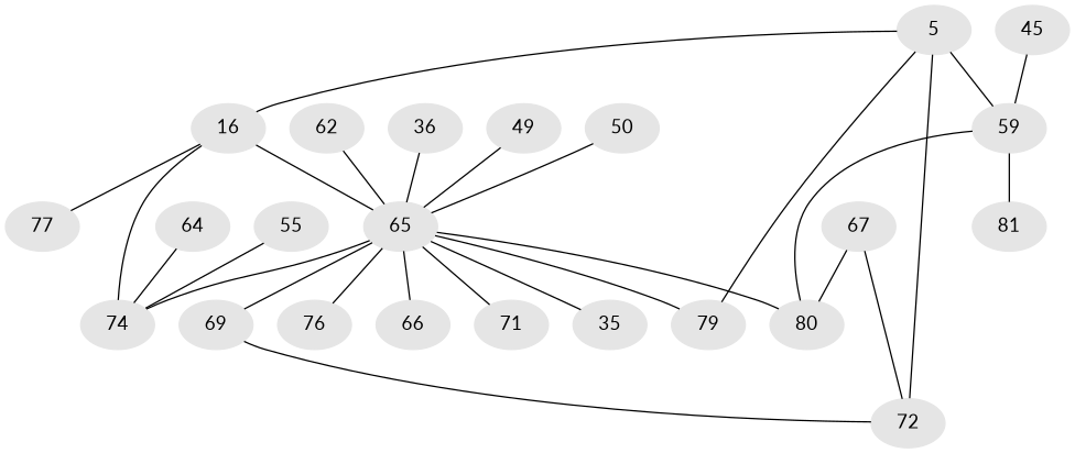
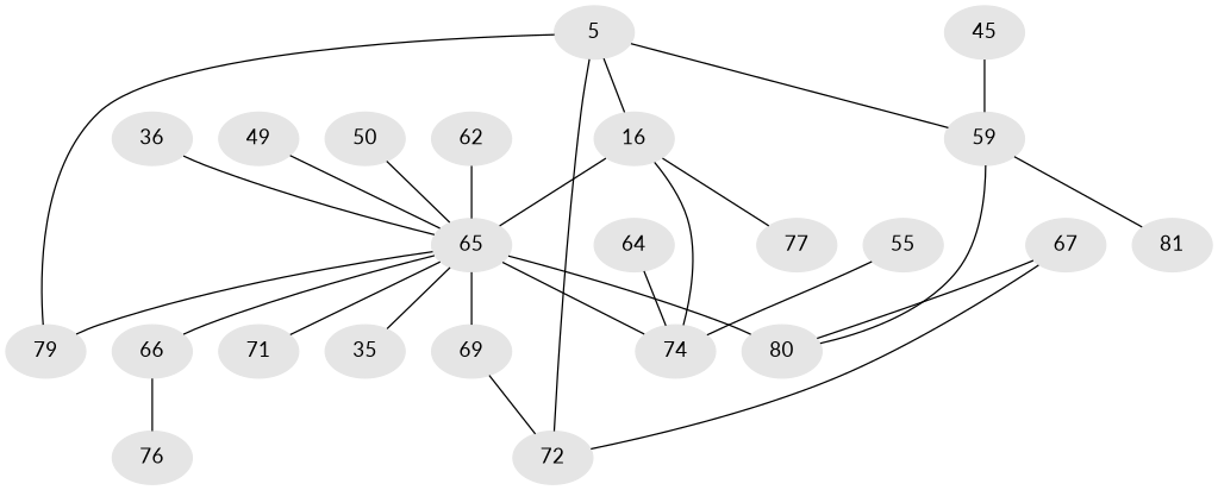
  graph {
    fontname=Lato
    node [color=gray90 fontname=Lato style=filled]
    edge [fontname=Lato]
    5 [super="+3"]
    16 [super="+1"]
    59 [super="+22+32"]
    72 [super="+10"]
    79 [super="+73+78"]
    65 [super="+6+56+23+54"]
    74 [super="+63+20"]
    77 [super="+25"]
    80 [super="+31+68"]
    81 [super="+40+41"]
    66
    69 [super="+34"]
    71
    n14 [label=35]
    76 [super="+58+60+61"]
    36 [super="+24"]
    45
    49
    50
    55
    62 [super="+51"]
    64
    67
    5 -- 16
    5 -- 59 [weight=2]
    5 -- 72 [weight=2]
    5 -- 79
    16 -- 65 [weight=4]
    16 -- 74 [weight=2]
    16 -- 77
    59 -- 80
    59 -- 81 [weight=2]
    65 -- 79
    65 -- 74
    65 -- 80 [weight=3]
    65 -- 66
    65 -- 69 [weight=2]
    65 -- 71
    65 -- n14
-   65 -- 76 [weight=2]
+   66 -- 76 [weight=2]
    69 -- 72
    36 -- 65
    45 -- 59
    49 -- 65
    50 -- 65
    55 -- 74
    62 -- 65
    64 -- 74
    67 -- 72
    67 -- 80
  }
